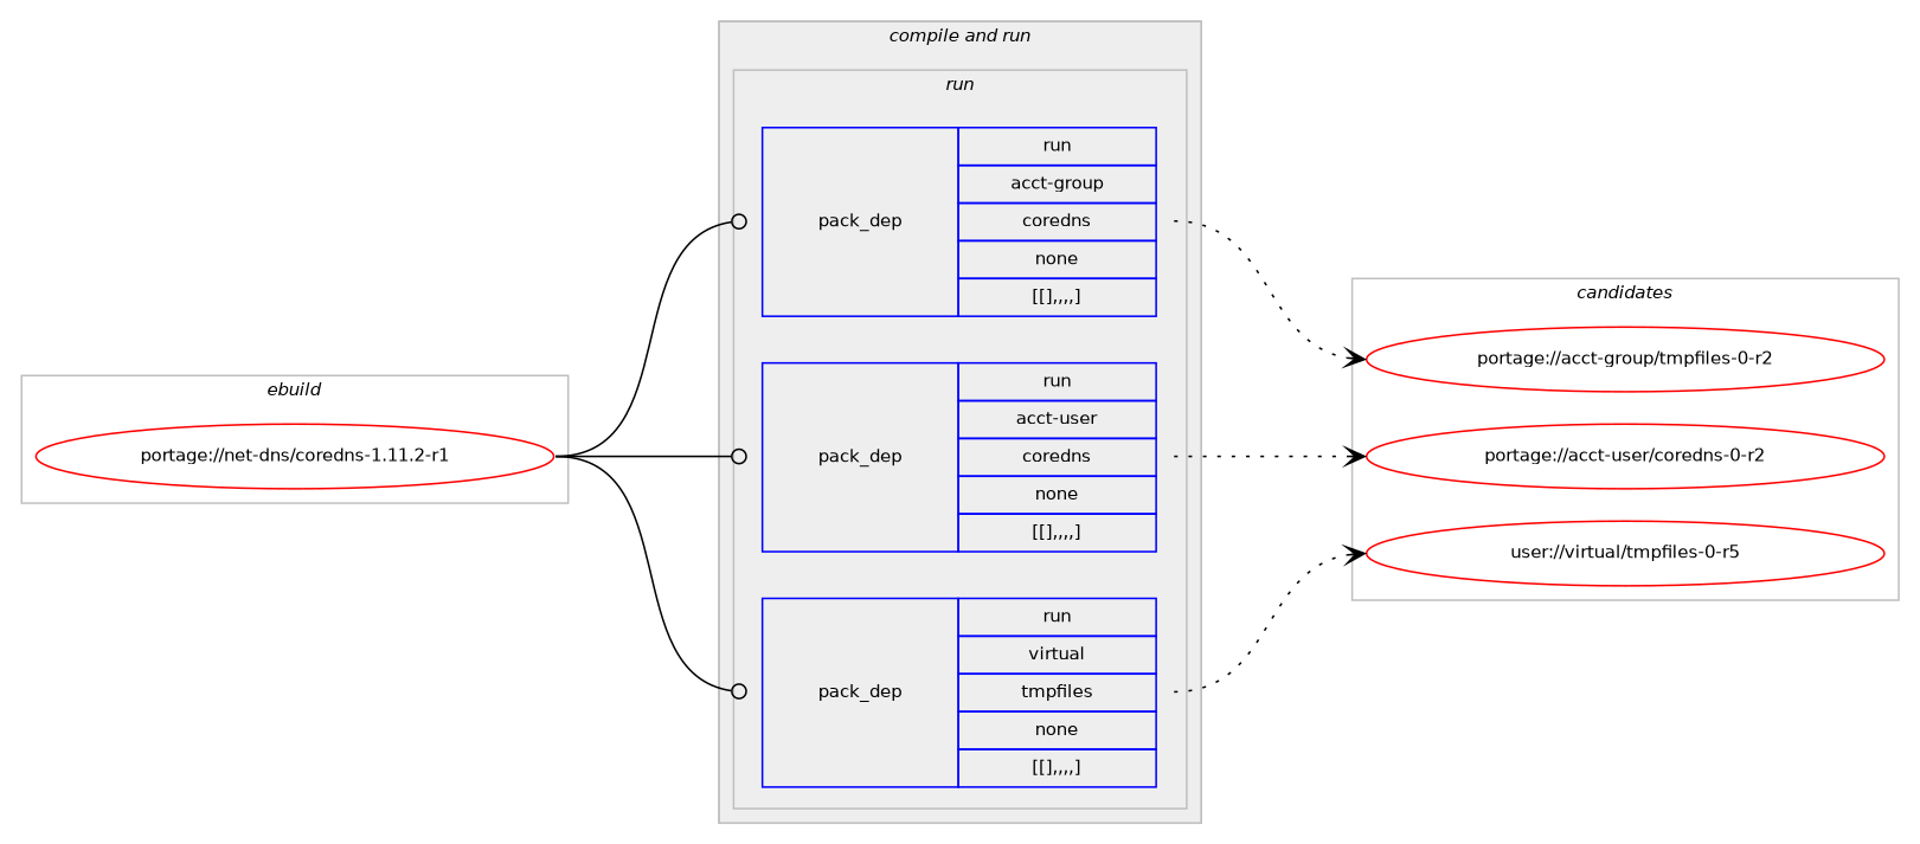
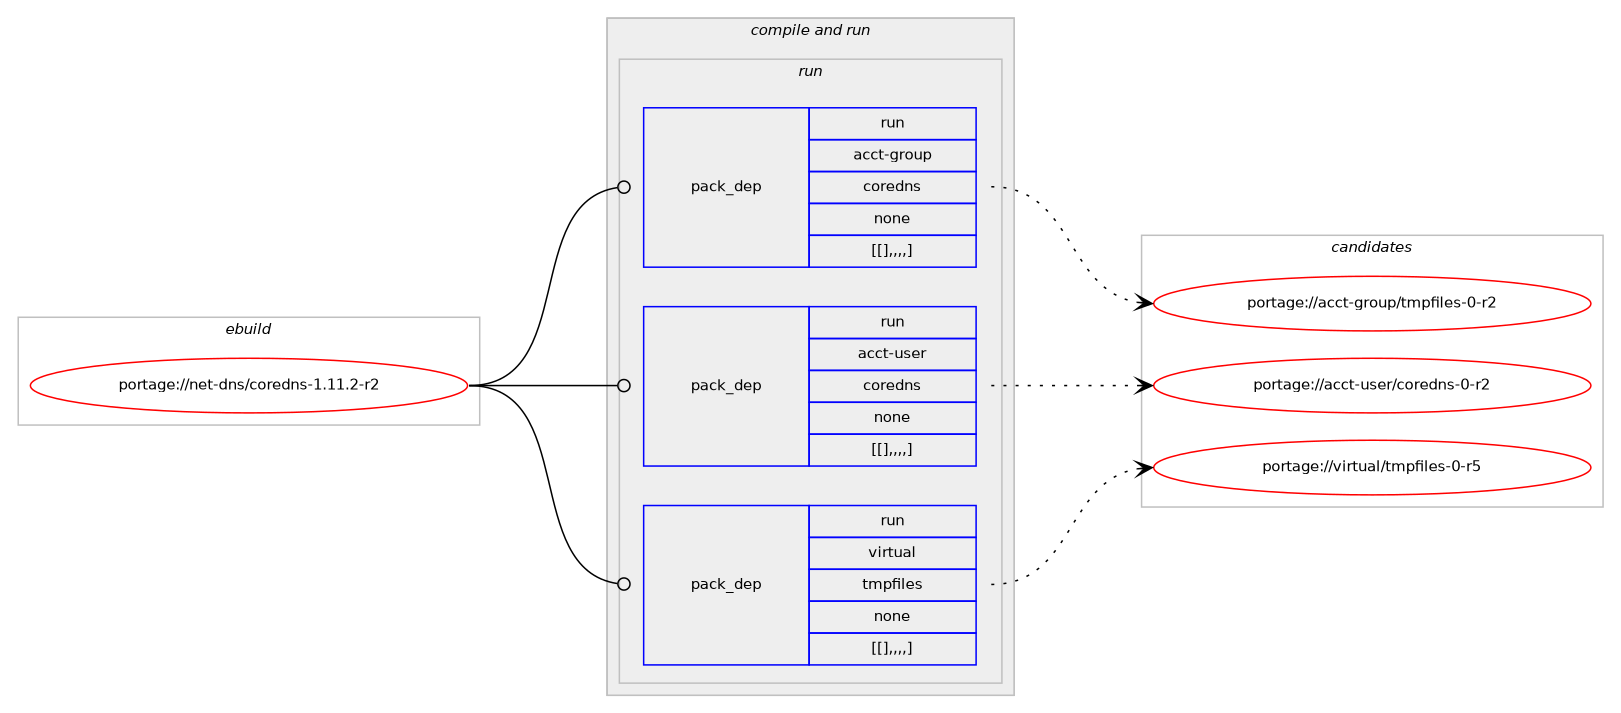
  digraph {
    compound=true
    concentrate=true
    fontname=Helvetica
    fontsize=10
    newrank=true
    rankdir=LR
    ranksep=1.5
    node [color=red fontname=Helvetica fontsize=10]
    edge [arrowhead=odot headport=w style=solid tailport=e weight=20]
-   n1 [label="portage://net-dns/coredns-1.11.2-r1" width=4]
+   n1 [label="portage://net-dns/coredns-1.11.2-r2" width=4]
    n2 [color=blue label=<<TABLE BORDER="0" CELLBORDER="1" CELLSPACING="0" CELLPADDING="4" WIDTH="220"><TR><TD ROWSPAN="6" CELLPADDING="30">pack_dep</TD></TR><TR><TD WIDTH="110">run</TD></TR><TR><TD>acct-group</TD></TR><TR><TD>coredns</TD></TR><TR><TD>none</TD></TR><TR><TD>[[],,,,]</TD></TR></TABLE>> shape=none]
    n3 [color=blue label=<<TABLE BORDER="0" CELLBORDER="1" CELLSPACING="0" CELLPADDING="4" WIDTH="220"><TR><TD ROWSPAN="6" CELLPADDING="30">pack_dep</TD></TR><TR><TD WIDTH="110">run</TD></TR><TR><TD>acct-user</TD></TR><TR><TD>coredns</TD></TR><TR><TD>none</TD></TR><TR><TD>[[],,,,]</TD></TR></TABLE>> shape=none]
    n4 [color=blue label=<<TABLE BORDER="0" CELLBORDER="1" CELLSPACING="0" CELLPADDING="4" WIDTH="220"><TR><TD ROWSPAN="6" CELLPADDING="30">pack_dep</TD></TR><TR><TD WIDTH="110">run</TD></TR><TR><TD>virtual</TD></TR><TR><TD>tmpfiles</TD></TR><TR><TD>none</TD></TR><TR><TD>[[],,,,]</TD></TR></TABLE>> shape=none]
    n5 [label="portage://acct-group/tmpfiles-0-r2" width=4]
    n6 [label="portage://acct-user/coredns-0-r2" width=4]
-   n7 [label="user://virtual/tmpfiles-0-r5" width=4]
+   n7 [label="portage://virtual/tmpfiles-0-r5" width=4]
    subgraph cluster_1 {
      color=gray
      label=<<i>ebuild</i>>
      n1
    }
    subgraph cluster_2 {
      color=gray
      label=<<i>dependencies</i>>
      subgraph cluster_3 {
        color=gray
        fillcolor="#eeeeee"
        label=<<i>compile</i>>
        style=filled
      }
      subgraph cluster_4 {
        color=gray
        fillcolor="#eeeeee"
        label=<<i>compile and run</i>>
        style=filled
      }
      subgraph cluster_5 {
        color=gray
        fillcolor="#eeeeee"
        label=<<i>run</i>>
        style=filled
        subgraph sub_6 {
          color=gray
          fillcolor="#eeeeee"
          label=<<i>run</i>>
          style=filled
          n2
        }
        subgraph sub_7 {
          color=gray
          fillcolor="#eeeeee"
          label=<<i>run</i>>
          style=filled
          n3
        }
        subgraph sub_8 {
          color=gray
          fillcolor="#eeeeee"
          label=<<i>run</i>>
          style=filled
          n4
        }
      }
    }
    subgraph cluster_9 {
      color=gray
      label=<<i>candidates</i>>
      rank=same
      subgraph sub_10 {
        color=black
        label=<<i>candidates</i>>
        nodesep=1
        rank=same
        n5
      }
      subgraph sub_11 {
        color=black
        label=<<i>candidates</i>>
        nodesep=1
        rank=same
        n6
      }
      subgraph sub_12 {
        color=black
        label=<<i>candidates</i>>
        nodesep=1
        rank=same
        n7
      }
    }
    n1 -> n2
    n1 -> n3
    n1 -> n4
    n2 -> n5 [arrowhead=vee style=dotted weight=100]
    n3 -> n6 [arrowhead=vee style=dotted weight=100]
    n4 -> n7 [arrowhead=vee style=dotted weight=100]
  }
